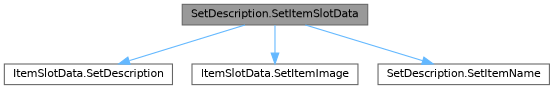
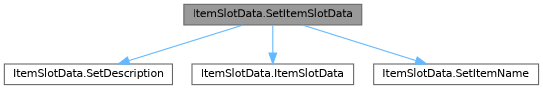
  digraph {
    rankdir=TB
    node [color=grey40 fillcolor=white fontname=Helvetica fontsize=10 shape=box style=filled]
    edge [color=steelblue1 fontname=Helvetica fontsize=10 labelfontname=Helvetica labelfontsize=10 style=solid]
-   n1 [color=gray40 fillcolor=grey60 fontcolor=black height=0.2 label="SetDescription.SetItemSlotData" width=0.4]
+   n1 [color=gray40 fillcolor=grey60 fontcolor=black height=0.2 label="ItemSlotData.SetItemSlotData" width=0.4]
    n2 [height=0.2 label="ItemSlotData.SetDescription" width=0.4]
-   n3 [height=0.2 label="ItemSlotData.SetItemImage" width=0.4]
-   n4 [height=0.2 label="SetDescription.SetItemName" width=0.4]
+   n3 [height=0.2 label="ItemSlotData.ItemSlotData" width=0.4]
+   n4 [height=0.2 label="ItemSlotData.SetItemName" width=0.4]
    n1 -> n2
    n1 -> n3
    n1 -> n4
  }
